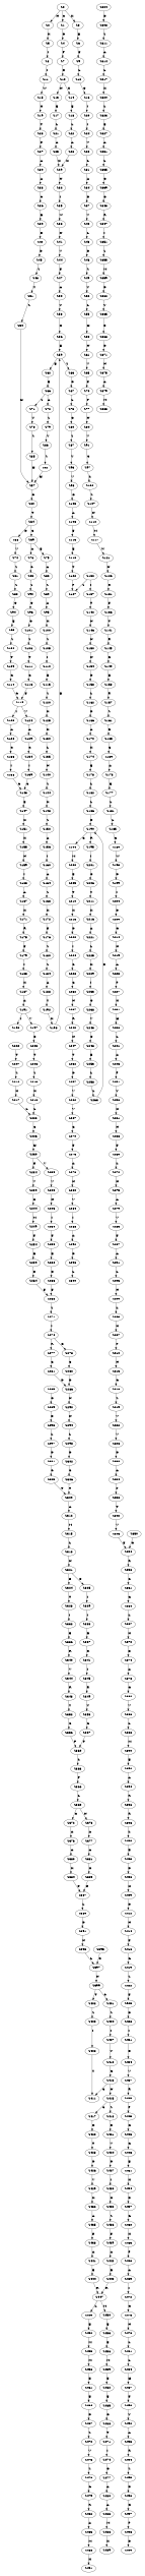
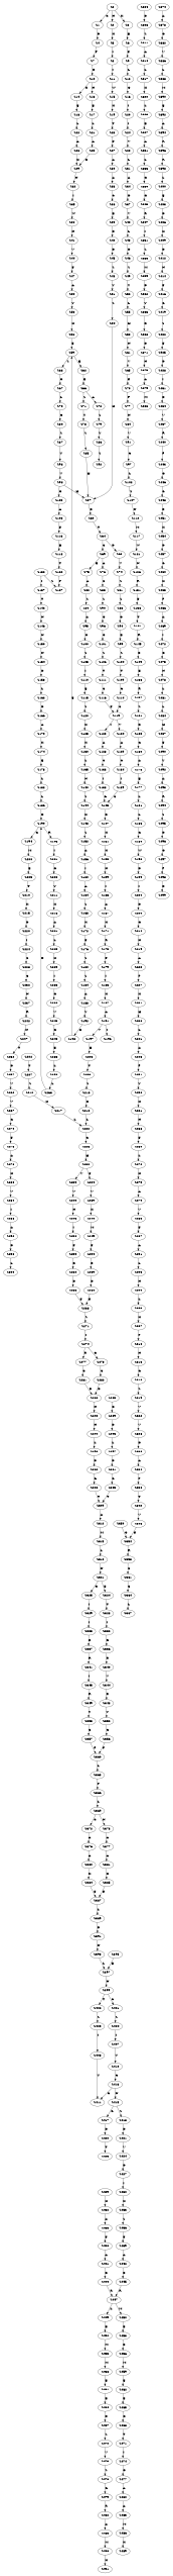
  strict digraph {
    S0
    S1
    S2
    S3
    S4
    S5
    S6
    S7
    S8
    S9
    S10
    S11
    S12
    S13
    S14
    S15
    S16
    S17
    S18
    S19
    S20
    S21
    S22
    S23
    S24
    S25
    S26
    S27
    S28
    S29
    S30
    S31
    S32
    S33
    S34
    S35
    S36
    S37
    S38
    S39
    S40
    S41
    S42
    S43
    S44
    S45
    S46
    S47
    S48
    S49
    S50
    S51
    S52
    S53
    S54
    S55
    S56
    S57
    S58
    S59
    S60
    S61
    S62
    S63
    S64
    S65
    S66
    S67
    S68
    S69
    S70
    S71
    S72
    S73
    S74
    S75
    S76
    S77
    S78
    S79
    S80
    S81
    S82
    S83
    S84
    S85
    S86
    S87
    S88
    S89
    S90
    S91
    S92
    S93
    S94
    S95
    S96
    S97
    S98
    S99
    S100
    S101
    S102
    S103
    S104
    S105
    S106
    S107
    S108
    S109
    S110
    S111
    S112
    S113
    S114
    S115
    S116
    S117
    S118
    S119
    S120
    S121
    S122
    S123
    S124
    S125
    S126
    S127
    S128
    S129
    S130
    S131
    S133
    S134
    S135
    S136
    S132
    S137
    S138
    S139
    S140
    S141
    S142
    S143
    S144
    S145
    S146
    S147
    S148
    S149
    S150
    S151
    S152
    S153
    S154
    S155
    S156
    S157
    S158
    S159
    S160
    S161
    S162
    S163
    S164
    S165
    S166
    S167
    S168
    S169
    S170
    S171
    S172
    S173
    S174
    S175
    S176
    S177
    S178
    S179
    S180
    S181
    S182
    S183
    S184
    S185
    S186
    S187
    S188
    S189
    S190
    S191
    S192
    S193
    S194
    S195
    S196
    S197
    S198
    S199
    S200
    S201
    S203
    S204
    S205
    S206
    S202
    S207
    S208
    S209
    S210
    S211
    S212
    S213
    S214
    S215
    S216
    S217
    S218
    S219
    S220
    S221
    S222
    S223
    S224
    S225
    S226
    S227
    S228
    S229
    S230
    S231
    S232
    S233
    S234
    S235
    S236
    S237
    S238
    S239
    S240
    S241
    S242
    S243
    S244
    S245
    S246
    S247
    S248
    S249
    S250
    S251
    S252
    S253
    S254
    S255
    S256
    S257
    S258
    S259
    S260
    S261
    S262
    S263
    S264
    S265
    S266
    S267
    S268
    S269
    S270
    S271
    S272
    S273
    S274
    S275
    S276
    S277
    S278
    S279
    S280
    S281
    S282
    S283
    S284
    S286
    S287
    S288
    S285
    S289
    S290
    S291
    S292
    S293
    S294
    S295
    S296
    S297
    S298
    S299
    S300
    S301
    S302
    S303
    S305
    S306
    S307
    S304
    S308
    S309
    S310
    S311
    S312
    S313
    S314
    S315
    S316
    S317
    S318
    S319
    S320
    S321
    S322
    S323
    S324
    S325
    S326
    S327
    S328
    S329
    S330
    S331
    S332
    S333
    S334
    S335
    S336
    S337
    S338
    S339
    S340
    S341
    S342
    S343
    S344
    S345
    S346
    S347
    S348
    S349
    S354
    S351
    S352
    S353
    S350
    S355
    S356
    S357
    S358
    S359
    S360
    S361
    S362
    S363
    S364
    S365
    S366
    S367
    S368
    S369
-   S370
    S371
    S372
    S373
    S374
    S375
    S376
    S377
    S378
    S379
    S380
    S381
    S382
    S383
    S384
    S385
    S386
    S387
    S388
    S389
    S390
    S391
    S392
    S393
    S394
    S397
    S396
    S395
    S398
    S399
    S400
    S401
    S402
    S403
    S404
    S405
    S406
    S407
    S408
    S409
    S410
    S411
    S412
    S413
    S414
    S415
    S416
    S417
    S418
    S419
    S420
    S421
    S422
    S423
    S424
    n426 [label=S925]
-   S426
    S427
    S428
    S429
    S430
    S431
    S432
    S433
    S434
    S435
    S436
    S437
    S438
    S439
    S440
    S441
    S442
    S443
    S444
    S445
    S446
    S447
    S448
    S449
    S450
    S451
    S452
    S453
    S454
    S455
    S456
    S457
    S458
    S459
    S460
    S461
    S462
    S463
    S464
    S465
    S466
    S467
    S468
    S469
    S470
    S471
    S472
    S473
    S474
    S475
    S476
    S477
    S478
    S479
    S480
    S481
    S482
    S483
    S484
    S485
    S486
    S487
    S488
    S489
    S490
    S491
    S492
    S493
    S494
    S495
    S496
    S497
    S498
    S499
    S0 -> S1 [label=C]
    S0 -> S2 [label=N]
    S0 -> S3 [label=K]
    S1 -> S4 [label=D]
    S2 -> S5 [label=K]
    S3 -> S6 [label=E]
    S4 -> S7 [label=P]
    S5 -> S8 [label=I]
    S6 -> S9 [label=F]
    S7 -> S10 [label=D]
    S8 -> S11 [label=I]
    S9 -> S12 [label=L]
    S10 -> S13 [label=N]
    S10 -> S14 [label=K]
    S11 -> S15 [label=W]
    S12 -> S16 [label=Q]
    S13 -> S17 [label=E]
    S14 -> S18 [label=E]
    S15 -> S19 [label=K]
    S16 -> S20 [label=I]
    S17 -> S21 [label=L]
    S18 -> S22 [label=L]
    S19 -> S23 [label=T]
    S20 -> S24 [label=I]
    S21 -> S25 [label=A]
    S22 -> S26 [label=A]
    S23 -> S27 [label=F]
    S24 -> S28 [label=V]
    S25 -> S29 [label=K]
    S26 -> S29 [label=K]
    S27 -> S30 [label=A]
    S28 -> S31 [label=L]
    S29 -> S32 [label=N]
    S30 -> S33 [label=A]
    S31 -> S34 [label=A]
    S32 -> S35 [label=I]
    S33 -> S36 [label=C]
    S34 -> S37 [label=D]
    S35 -> S38 [label=W]
    S36 -> S39 [label=E]
    S37 -> S40 [label=V]
    S38 -> S41 [label=N]
    S39 -> S42 [label=D]
    S40 -> S43 [label=L]
    S41 -> S44 [label=V]
    S42 -> S45 [label=D]
    S43 -> S46 [label=D]
    S44 -> S47 [label=F]
    S45 -> S48 [label=S]
    S46 -> S49 [label=S]
    S47 -> S50 [label=A]
    S48 -> S51 [label=Y]
    S49 -> S52 [label=Y]
    S50 -> S53 [label=Y]
    S51 -> S54 [label=S]
    S52 -> S55 [label=L]
    S53 -> S56 [label=K]
    S54 -> S57 [label=H]
    S55 -> S58 [label=H]
    S56 -> S59 [label=E]
    S57 -> S60 [label=Q]
    S58 -> S61 [label=N]
    S59 -> S62 [label=E]
    S59 -> S63 [label=S]
    S60 -> S64 [label=T]
    S61 -> S65 [label=V]
    S62 -> S66 [label=E]
    S63 -> S67 [label=Q]
    S64 -> S68 [label=D]
    S64 -> S69 [label=G]
    S65 -> S70 [label=F]
    S66 -> S71 [label=S]
    S66 -> S72 [label=A]
    S67 -> S73 [label=L]
    S68 -> S74 [label=V]
    S69 -> S75 [label=E]
    S69 -> S76 [label=A]
    S70 -> S77 [label=P]
    S71 -> S78 [label=Y]
    S72 -> S79 [label=S]
    S73 -> S80 [label=Q]
    S74 -> S81 [label=S]
    S75 -> S82 [label=A]
    S76 -> S83 [label=C]
    S77 -> S84 [label=N]
    S78 -> S85 [label=S]
    S79 -> S86 [label=Y]
    S80 -> S87 [label=S]
    S81 -> S88 [label=S]
    S82 -> S89 [label=S]
    S83 -> S90 [label=S]
    S84 -> S91 [label=V]
    S85 -> S57 [label=H]
    S86 -> S92 [label=S]
    S87 -> S93 [label=Y]
    S88 -> S94 [label=Q]
    S89 -> S95 [label=A]
    S90 -> S96 [label=Q]
    S91 -> S97 [label=G]
-   S92 -> S57 [label=H]
+   S98 -> S57 [label=H]
    S93 -> S98 [label=V]
    S94 -> S99 [label=E]
    S95 -> S100 [label=K]
    S96 -> S101 [label=Q]
    S97 -> S102 [label=L]
    S98 -> S103 [label=Q]
    S99 -> S104 [label=S]
    S100 -> S105 [label=S]
    S101 -> S106 [label=S]
    S102 -> S107 [label=S]
    S103 -> S108 [label=A]
    S104 -> S109 [label=T]
    S105 -> S110 [label=I]
    S106 -> S111 [label=T]
    S107 -> S112 [label=N]
    S108 -> S113 [label=F]
    S109 -> S114 [label=G]
    S110 -> S115 [label=E]
    S111 -> S116 [label=G]
    S112 -> S117 [label=M]
    S113 -> S118 [label=E]
    S114 -> S119 [label=G]
    S115 -> S120 [label=S]
    S116 -> S119 [label=F]
    S117 -> S121 [label=W]
    S118 -> S122 [label=T]
    S119 -> S123 [label=I]
    S119 -> S124 [label=V]
    S120 -> S125 [label=K]
    S121 -> S126 [label=N]
    S122 -> S127 [label=P]
    S123 -> S128 [label=A]
    S124 -> S129 [label=A]
    S125 -> S130 [label=K]
    S126 -> S131 [label=R]
    S128 -> S133 [label=C]
    S129 -> S134 [label=C]
    S130 -> S135 [label=L]
    S131 -> S136 [label=F]
    S133 -> S138 [label=I]
    S134 -> S139 [label=I]
    S135 -> S140 [label=N]
    S136 -> S141 [label=T]
    S132 -> S127 [label=S]
    S132 -> S137 [label=I]
    S137 -> S142 [label=T]
    S138 -> S143 [label=G]
    S139 -> S143 [label=G]
    S140 -> S144 [label=S]
    S141 -> S145 [label=R]
    S142 -> S146 [label=N]
    S143 -> S147 [label=E]
    S144 -> S148 [label=K]
    S145 -> S149 [label=E]
    S146 -> S150 [label=N]
    S147 -> S151 [label=K]
    S148 -> S152 [label=S]
    S149 -> S153 [label=E]
    S150 -> S154 [label=N]
    S151 -> S155 [label=K]
    S152 -> S156 [label=A]
    S153 -> S157 [label=R]
    S154 -> S158 [label=D]
    S155 -> S159 [label=N]
    S156 -> S160 [label=I]
    S157 -> S161 [label=S]
    S158 -> S162 [label=L]
    S159 -> S163 [label=I]
    S160 -> S164 [label=A]
    S161 -> S165 [label=E]
    S162 -> S166 [label=D]
    S163 -> S167 [label=A]
    S164 -> S168 [label=S]
    S165 -> S169 [label=G]
    S166 -> S170 [label=A]
    S167 -> S171 [label=K]
    S168 -> S172 [label=K]
    S169 -> S173 [label=A]
    S170 -> S174 [label=K]
    S171 -> S175 [label=R]
    S172 -> S176 [label=F]
    S173 -> S177 [label=E]
    S174 -> S178 [label=E]
    S175 -> S179 [label=F]
    S176 -> S180 [label=S]
    S177 -> S181 [label=L]
    S178 -> S182 [label=L]
    S179 -> S183 [label=I]
    S180 -> S184 [label=S]
    S181 -> S185 [label=L]
    S182 -> S186 [label=L]
    S183 -> S187 [label=K]
    S184 -> S188 [label=A]
    S185 -> S189 [label=G]
    S186 -> S190 [label=D]
    S187 -> S191 [label=A]
    S188 -> S192 [label=Y]
    S189 -> S193 [label=W]
    S190 -> S194 [label=G]
    S190 -> S195 [label=R]
    S191 -> S196 [label=I]
    S191 -> S197 [label=V]
    S192 -> S198 [label=K]
    S193 -> S199 [label=D]
    S194 -> S200 [label=M]
    S195 -> S201 [label=I]
    S197 -> S203 [label=E]
    S198 -> S59 [label=E]
    S199 -> S204 [label=I]
    S200 -> S205 [label=E]
    S201 -> S206 [label=Q]
    S203 -> S208 [label=T]
    S204 -> S209 [label=D]
    S205 -> S210 [label=T]
    S206 -> S211 [label=Y]
    S202 -> S207 [label=T]
    S207 -> S212 [label=S]
    S208 -> S213 [label=S]
    S209 -> S214 [label=Q]
    S210 -> S215 [label=K]
    S211 -> S216 [label=K]
    S212 -> S217 [label=K]
    S213 -> S218 [label=K]
    S214 -> S219 [label=N]
    S215 -> S220 [label=D]
    S216 -> S221 [label=A]
    S217 -> S222 [label=L]
    S218 -> S222 [label=L]
    S219 -> S223 [label=A]
    S220 -> S224 [label=I]
    S221 -> S225 [label=L]
    S222 -> S226 [label=G]
    S223 -> S227 [label=P]
    S224 -> S228 [label=C]
    S225 -> S229 [label=K]
    S226 -> S230 [label=H]
    S227 -> S231 [label=K]
    S228 -> S232 [label=G]
    S229 -> S233 [label=I]
    S230 -> S234 [label=F]
    S230 -> S235 [label=V]
    S231 -> S236 [label=H]
    S232 -> S237 [label=N]
    S233 -> S238 [label=Q]
    S234 -> S239 [label=V]
    S235 -> S240 [label=V]
    S236 -> S241 [label=L]
    S237 -> S242 [label=R]
    S238 -> S243 [label=V]
    S239 -> S244 [label=K]
    S240 -> S245 [label=N]
    S241 -> S246 [label=A]
    S242 -> S247 [label=N]
    S243 -> S248 [label=Q]
    S244 -> S249 [label=M]
    S245 -> S250 [label=I]
    S246 -> S251 [label=P]
    S247 -> S252 [label=T]
    S248 -> S253 [label=E]
    S249 -> S254 [label=F]
    S250 -> S255 [label=F]
    S251 -> S256 [label=Y]
    S252 -> S257 [label=D]
    S253 -> S258 [label=L]
    S254 -> S259 [label=E]
    S255 -> S260 [label=E]
    S256 -> S261 [label=K]
    S257 -> S262 [label=V]
    S258 -> S263 [label=L]
    S259 -> S264 [label=D]
    S260 -> S265 [label=D]
    S261 -> S266 [label=N]
    S262 -> S267 [label=V]
    S263 -> S190 [label=D]
    S264 -> S268 [label=F]
    S265 -> S268 [label=F]
    S266 -> S269 [label=F]
    S267 -> S270 [label=G]
    S268 -> S271 [label=S]
    S269 -> S272 [label=L]
    S270 -> S273 [label=F]
    S271 -> S274 [label=I]
    S272 -> S275 [label=N]
    S273 -> S276 [label=A]
    S274 -> S277 [label=R]
    S274 -> S278 [label=Q]
    S275 -> S279 [label=A]
    S276 -> S280 [label=N]
    S277 -> S281 [label=G]
    S278 -> S282 [label=G]
    S279 -> S283 [label=V]
    S280 -> S284 [label=V]
    S281 -> S286 [label=D]
    S282 -> S286 [label=D]
    S283 -> S287 [label=F]
    S284 -> S288 [label=I]
    S286 -> S290 [label=N]
    S287 -> S291 [label=A]
    S288 -> S292 [label=A]
    S285 -> S289 [label=Q]
    S289 -> S293 [label=D]
    S290 -> S294 [label=N]
    S291 -> S295 [label=L]
    S292 -> S296 [label=D]
    S293 -> S297 [label=L]
    S294 -> S298 [label=L]
    S295 -> S299 [label=N]
    S296 -> S300 [label=L]
    S297 -> S301 [label=D]
    S298 -> S302 [label=D]
    S299 -> S303 [label=L]
    S301 -> S305 [label=G]
    S302 -> S306 [label=G]
    S303 -> S307 [label=K]
    S305 -> S309 [label=T]
    S306 -> S309 [label=T]
    S307 -> S310 [label=P]
    S304 -> S308 [label=D]
    S308 -> S311 [label=S]
    S309 -> S312 [label=A]
    S310 -> S313 [label=N]
    S311 -> S314 [label=A]
    S312 -> S315 [label=M]
    S313 -> S316 [label=G]
    S314 -> S317 [label=L]
    S315 -> S318 [label=L]
    S316 -> S319 [label=S]
    S317 -> S320 [label=K]
    S318 -> S321 [label=N]
    S319 -> S322 [label=V]
    S320 -> S323 [label=L]
    S321 -> S324 [label=E]
    S321 -> S325 [label=Q]
    S322 -> S326 [label=V]
    S323 -> S327 [label=E]
    S324 -> S328 [label=T]
    S325 -> S329 [label=I]
    S326 -> S330 [label=D]
    S327 -> S331 [label=A]
    S328 -> S332 [label=I]
    S329 -> S333 [label=I]
    S330 -> S334 [label=A]
    S331 -> S335 [label=L]
    S332 -> S336 [label=E]
    S333 -> S337 [label=E]
    S334 -> S338 [label=P]
    S335 -> S339 [label=Q]
    S336 -> S340 [label=R]
    S337 -> S341 [label=R]
    S338 -> S342 [label=T]
    S339 -> S343 [label=Q]
    S340 -> S344 [label=V]
    S341 -> S345 [label=I]
    S342 -> S346 [label=V]
    S343 -> S347 [label=R]
    S344 -> S348 [label=R]
    S345 -> S349 [label=R]
    S346 -> S354 [label=F]
    S347 -> S351 [label=I]
    S348 -> S352 [label=Y]
    S349 -> S353 [label=Y]
    S354 -> S358 [label=R]
    S351 -> S355 [label=S]
    S352 -> S356 [label=G]
    S353 -> S357 [label=G]
    S350 -> S354 [label=Q]
    S355 -> S359 [label=M]
    S356 -> S360 [label=P]
    S357 -> S360 [label=P]
    S358 -> S361 [label=C]
    S359 -> S362 [label=D]
    S360 -> S363 [label=L]
    S361 -> S364 [label=G]
    S362 -> S365 [label=Y]
    S363 -> S366 [label=P]
    S364 -> S367 [label=L]
    S365 -> S368 [label=E]
    S366 -> S369 [label=L]
-   S367 -> S370 [label=K]
    S368 -> S371 [label=D]
    S369 -> S372 [label=C]
    S369 -> S373 [label=N]
-   S370 -> S374 [label=D]
    S371 -> S375 [label=N]
    S372 -> S376 [label=A]
    S373 -> S377 [label=A]
    S374 -> S378 [label=A]
    S375 -> S379 [label=A]
    S376 -> S380 [label=A]
    S377 -> S381 [label=A]
    S378 -> S382 [label=Q]
    S379 -> S383 [label=M]
    S380 -> S384 [label=K]
    S381 -> S385 [label=K]
    S382 -> S386 [label=V]
    S384 -> S387 [label=F]
    S385 -> S387 [label=F]
    S386 -> S388 [label=L]
    S387 -> S389 [label=L]
    S388 -> S390 [label=M]
    S389 -> S391 [label=D]
    S390 -> S392 [label=E]
    S391 -> S393 [label=N]
    S392 -> S394 [label=A]
    S393 -> S397 [label=L]
    S394 -> S396 [label=R]
    S397 -> S399 [label=N]
    S396 -> S398 [label=R]
    S395 -> S397 [label=E]
    S398 -> S400 [label=L]
    S399 -> S401 [label=C]
    S399 -> S402 [label=T]
    S400 -> S403 [label=E]
    S401 -> S404 [label=S]
    S402 -> S405 [label=S]
    S403 -> S406 [label=D]
    S404 -> S407 [label=I]
    S405 -> S408 [label=I]
    S406 -> S409 [label=K]
    S407 -> S410 [label=Y]
    S408 -> S411 [label=Y]
    S409 -> S412 [label=D]
    S410 -> S413 [label=G]
    S412 -> S414 [label=N]
    S413 -> S411 [label=G]
    S413 -> S415 [label=N]
    S414 -> S416 [label=F]
    S415 -> S417 [label=G]
    S415 -> S418 [label=S]
    S416 -> S419 [label=G]
    S417 -> S420 [label=D]
    S418 -> S421 [label=D]
    S419 -> S422 [label=S]
    S420 -> S423 [label=T]
    S421 -> S424 [label=V]
    S422 -> n426 [label=F]
-   S423 -> S426 [label=D]
    S424 -> S427 [label=D]
    n426 -> S428 [label=D]
-   S426 -> S429 [label=V]
    S427 -> S430 [label=I]
    S428 -> S431 [label=I]
    S429 -> S432 [label=K]
    S430 -> S433 [label=K]
    S431 -> S434 [label=D]
    S432 -> S435 [label=A]
    S433 -> S436 [label=S]
    S434 -> S437 [label=V]
    S435 -> S438 [label=F]
    S436 -> S439 [label=F]
    S437 -> S440 [label=R]
    S438 -> S441 [label=A]
    S439 -> S442 [label=A]
    S440 -> S443 [label=P]
    S441 -> S444 [label=E]
    S442 -> S445 [label=E]
    S443 -> S446 [label=Q]
    S444 -> S447 [label=R]
    S445 -> S447 [label=R]
    S446 -> S448 [label=G]
    S447 -> S449 [label=L]
    S447 -> S450 [label=M]
    S448 -> S451 [label=E]
    S449 -> S452 [label=E]
    S450 -> S453 [label=E]
    S451 -> S454 [label=K]
    S452 -> S455 [label=M]
    S453 -> S456 [label=E]
    S454 -> S457 [label=D]
    S455 -> S458 [label=M]
    S456 -> S459 [label=M]
    S457 -> S460 [label=G]
    S458 -> S461 [label=E]
    S459 -> S462 [label=E]
    S460 -> S463 [label=K]
    S461 -> S464 [label=E]
    S462 -> S465 [label=E]
    S463 -> S466 [label=P]
    S464 -> S467 [label=D]
    S465 -> S468 [label=Q]
    S466 -> S469 [label=A]
    S467 -> S470 [label=S]
    S468 -> S471 [label=T]
    S469 -> S472 [label=I]
    S470 -> S473 [label=V]
    S471 -> S474 [label=I]
    S472 -> S475 [label=Q]
    S473 -> S476 [label=S]
    S474 -> S477 [label=Q]
    S475 -> S478 [label=N]
    S476 -> S479 [label=G]
    S477 -> S480 [label=A]
    S478 -> S481 [label=L]
    S479 -> S482 [label=R]
    S480 -> S483 [label=A]
    S481 -> S484 [label=L]
    S482 -> S485 [label=A]
    S483 -> S486 [label=M]
    S484 -> S487 [label=H]
    S485 -> S488 [label=M]
    S486 -> S489 [label=K]
    S487 -> S490 [label=F]
    S488 -> S491 [label=K]
    S490 -> S492 [label=Y]
    S492 -> S493 [label=A]
    S493 -> S494 [label=R]
    S494 -> S495 [label=S]
    S495 -> S496 [label=D]
    S496 -> S497 [label=Q]
    S497 -> S498 [label=P]
    S498 -> S499 [label=D]
  }
